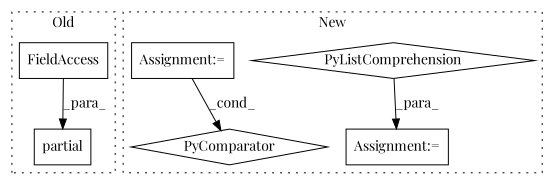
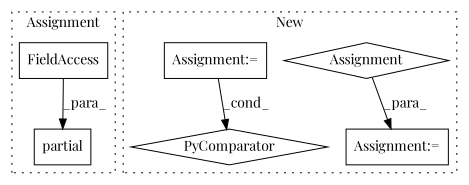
  digraph {
    fontname="Playfair Display"
    node [a=7 fontname="Playfair Display" l=47 s=2627 shape=box]
    edge [fontname="Playfair Display"]
    n1 [a=32 l="8,1" label=partial s="2467,2525"]
    n2 [a=22 l=19 label=FieldAccess s=2506]
-   n3 [a=109 l=120 label=PyListComprehension s=2562 shape=diamond]
+   n3 [a=109 l=120 label=Assignment s=2562 shape=diamond]
    n4 [a=113 label=PyComparator shape=diamond]
    n5 [label="Assignment:="]
    n6 [l=1 label="Assignment:=" s=2469]
    subgraph cluster_1 {
-     label=Old
+     label=Assignment
      style=dotted
      n1
      n2
    }
    subgraph cluster_2 {
      label=New
      style=dotted
      n3
      n4
      n5
      n6
    }
    n2 -> n1 [label=_para_]
    n3 -> n6 [label=_para_]
    n5 -> n4 [label=_cond_]
  }
